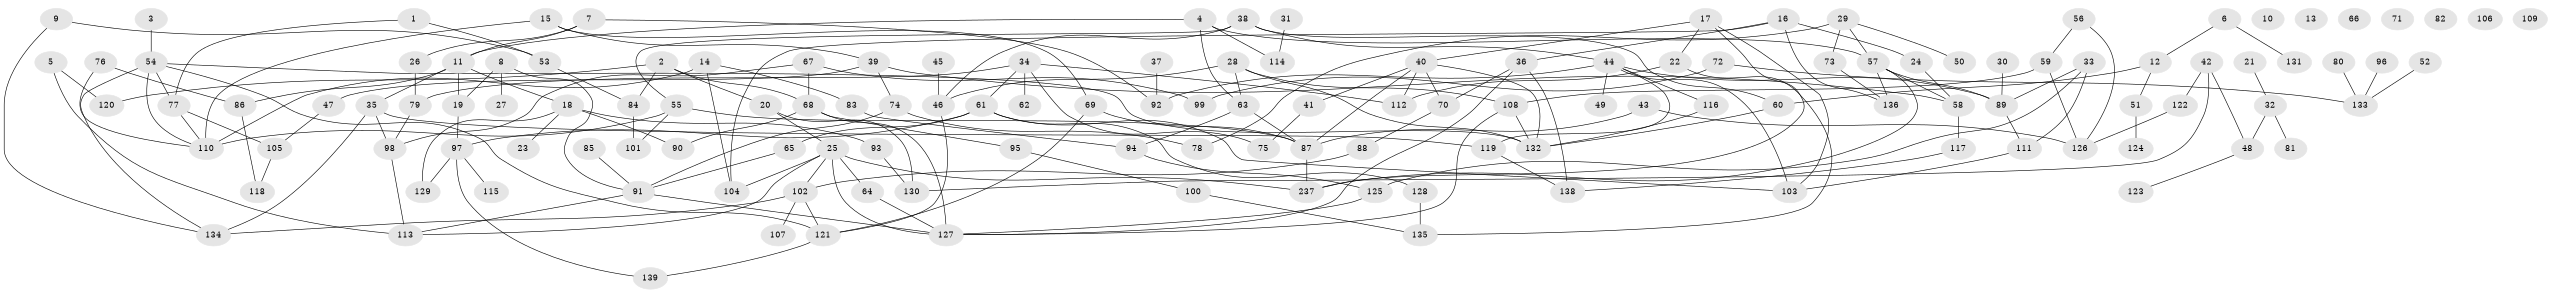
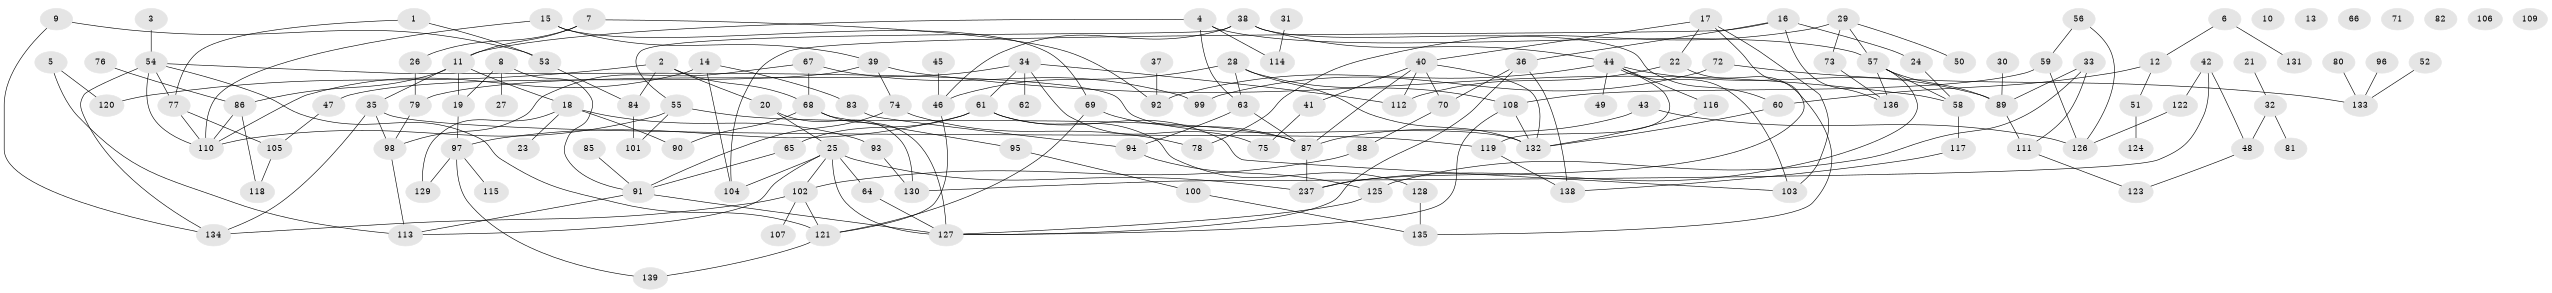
  graph {
    node [color=gray90 style=filled]
    1
    53
    77
    84
    110
    105
    2
    20
    68
    120
    25
    130
    90
    127
    95
    101
    3
    54
    134
    132
    121
    4
    11
    57
    63
    114
    19
    18
    35
    86
    136
    n32 [label=237]
    58
    89
    87
    94
    5
    113
    6
    12
    131
    51
    60
    7
    26
    92
    79
    8
    27
    91
    97
    73
    9
    10
    23
    93
    129
    98
    119
    118
    124
    13
    14
    83
    104
    15
    39
    69
    47
    74
    16
    24
    36
    70
    138
    17
    22
    40
    103
    112
    135
    41
    115
    139
    64
    102
    21
    32
    48
    81
    117
    107
    28
    46
    108
    29
    50
    78
    30
    111
    31
    123
    33
    125
    34
    61
    62
    75
    65
    128
    88
    37
    100
    38
    44
    55
    49
    116
    42
    122
    126
    43
    45
    52
    133
    56
    59
    66
    67
    99
    71
    72
    76
    80
    82
    85
    96
    106
    109
    1 -- 53
    1 -- 77
    53 -- 84
    77 -- 110
    77 -- 105
    84 -- 101
    105 -- 118
    2 -- 84
    2 -- 20
    2 -- 68
    2 -- 120
    20 -- 25
    20 -- 130
    68 -- 90
    68 -- 127
    68 -- 95
    25 -- 127
    25 -- n32
    25 -- 113
    25 -- 104
    25 -- 64
    25 -- 102
    95 -- 100
    3 -- 54
    54 -- 77
    54 -- 110
    54 -- 134
    54 -- 132
    54 -- 121
    121 -- 139
    4 -- 11
    4 -- 57
    4 -- 63
    4 -- 114
    11 -- 19
    11 -- 18
    11 -- 35
    11 -- 86
    57 -- 136
    57 -- n32
    57 -- 58
    57 -- 89
    63 -- 87
    63 -- 94
    19 -- 97
    18 -- 90
    18 -- 23
    18 -- 93
    18 -- 129
    35 -- 134
    35 -- 98
    35 -- 119
    86 -- 118
    58 -- 117
    89 -- 111
    87 -- n32
    94 -- 125
    5 -- 120
    5 -- 113
    6 -- 12
    6 -- 131
    12 -- 51
    12 -- 60
    51 -- 124
    60 -- 132
    7 -- 11
    7 -- 26
    7 -- 92
    26 -- 79
    79 -- 98
    8 -- 19
    8 -- 27
    8 -- 91
    91 -- 127
    91 -- 113
    97 -- 129
    97 -- 115
    97 -- 139
    73 -- 136
    9 -- 53
    9 -- 134
    93 -- 130
    98 -- 113
    119 -- 138
    14 -- 110
    14 -- 83
    14 -- 104
    83 -- 94
    15 -- 110
    15 -- 39
    15 -- 69
    39 -- 58
    39 -- 47
    39 -- 74
    69 -- 121
    69 -- 87
    47 -- 105
    74 -- 91
    74 -- 78
    16 -- 136
    16 -- 104
    16 -- 24
    16 -- 36
    24 -- 58
    36 -- 127
    36 -- 70
    36 -- 138
    70 -- 88
    17 -- n32
    17 -- 22
    17 -- 40
    17 -- 103
    22 -- 112
    22 -- 135
    40 -- 132
    40 -- 87
    40 -- 70
    40 -- 112
    40 -- 41
    41 -- 75
    64 -- 127
    102 -- 134
    102 -- 121
    102 -- 107
    21 -- 32
    32 -- 48
    32 -- 81
    48 -- 123
    117 -- 138
    28 -- 132
    28 -- 63
    28 -- 46
    28 -- 108
    46 -- 121
    108 -- 127
    108 -- 132
    29 -- 57
    29 -- 73
    29 -- 50
    29 -- 78
    30 -- 89
-   111 -- 103
+   111 -- 123
    31 -- 114
    33 -- 89
    33 -- 111
    33 -- 125
    125 -- 127
    34 -- 79
    34 -- 112
    34 -- 61
    34 -- 62
    34 -- 75
    61 -- 97
    61 -- 103
    61 -- 65
    61 -- 128
    65 -- 91
    128 -- 135
    88 -- 102
    37 -- 92
    100 -- 135
    38 -- 60
    38 -- 46
    38 -- 44
    38 -- 55
    44 -- 89
    44 -- 92
    44 -- 119
    44 -- 103
    44 -- 49
    44 -- 116
    55 -- 110
    55 -- 101
    55 -- 87
    116 -- 132
    42 -- 130
    42 -- 48
    42 -- 122
    122 -- 126
    43 -- 87
    43 -- 126
    45 -- 46
    52 -- 133
    56 -- 126
    56 -- 59
    59 -- 108
    59 -- 126
    67 -- 68
    67 -- 98
    67 -- 99
    72 -- 133
    72 -- 99
-   76 -- 110
+   86 -- 110
    76 -- 86
    80 -- 133
    85 -- 91
    96 -- 133
  }
